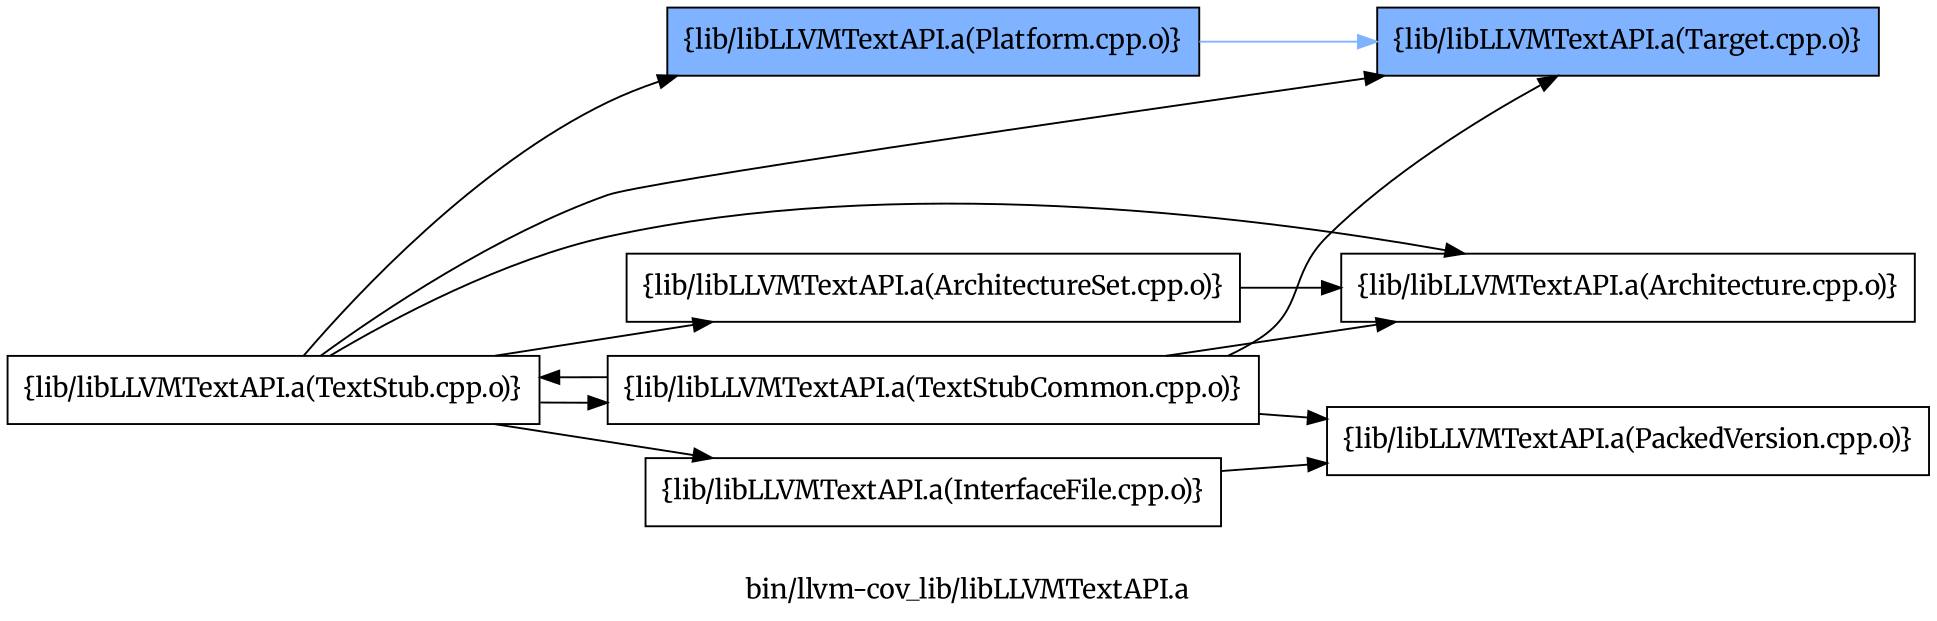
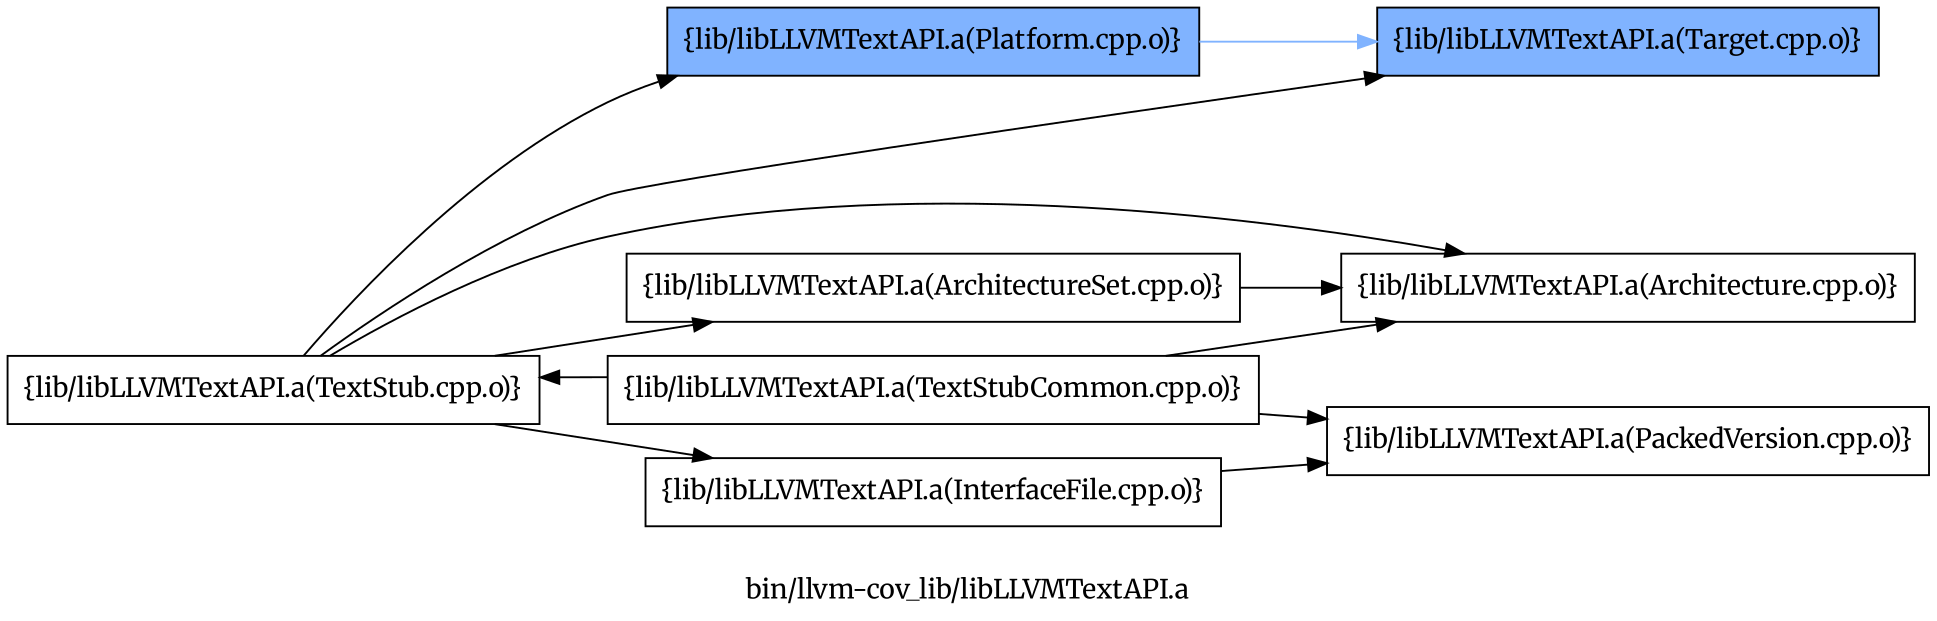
  digraph {
    fontname=Merriweather
    label="bin/llvm-cov_lib/libLLVMTextAPI.a"
    rankdir=LR
    node [fontname=Merriweather group=0 shape=box]
    edge [fontname=Merriweather]
    n1 [fillcolor="0.600000 0.5 1" group=1 label="{lib/libLLVMTextAPI.a(Target.cpp.o)}" style=filled]
    n2 [label="{lib/libLLVMTextAPI.a(Architecture.cpp.o)}"]
    n3 [fillcolor="0.600000 0.5 1" group=1 label="{lib/libLLVMTextAPI.a(Platform.cpp.o)}" style=filled]
    n4 [label="{lib/libLLVMTextAPI.a(TextStub.cpp.o)}"]
    n5 [label="{lib/libLLVMTextAPI.a(InterfaceFile.cpp.o)}"]
    n6 [label="{lib/libLLVMTextAPI.a(ArchitectureSet.cpp.o)}"]
    n7 [label="{lib/libLLVMTextAPI.a(TextStubCommon.cpp.o)}"]
    n8 [label="{lib/libLLVMTextAPI.a(PackedVersion.cpp.o)}"]
    subgraph sub_1 {
      rank=same
      n1
    }
    n3 -> n1 [color="0.600000 0.5 1"]
    n4 -> n1
    n4 -> n2
    n4 -> n3
    n4 -> n5
    n4 -> n6
-   n4 -> n7
    n5 -> n8
    n6 -> n2
-   n7 -> n1
    n7 -> n2
    n7 -> n4
    n7 -> n8
  }
